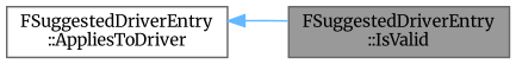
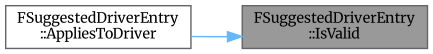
  digraph {
    rankdir=RL
    fontname=Merriweather
    node [fontname=Merriweather fontsize=10 shape=box style=filled]
    n1 [color=gray40 fillcolor=grey60 fontcolor=black height=0.2 label="FSuggestedDriverEntry\l::IsValid" width=0.4]
    n2 [color=grey40 fillcolor=white height=0.2 label="FSuggestedDriverEntry\l::AppliesToDriver" width=0.4]
-   n2 -> n1 [color=steelblue1 dir=back fontname=Merriweather fontsize=10 labelfontname=Helvetica labelfontsize=10 style=solid]
+   n1 -> n2 [color=steelblue1 dir=back fontname=Merriweather fontsize=10 labelfontname=Helvetica labelfontsize=10 style=solid]
  }
